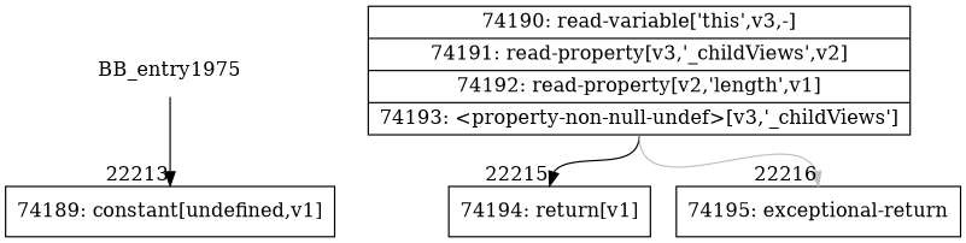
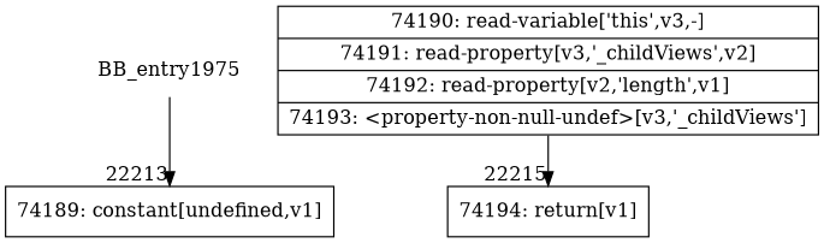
  digraph {
    fontname="DejaVu Serif"
    rankdir=TD
    node [fontname="DejaVu Serif" shape=record]
    edge [fontname="DejaVu Serif" headport=n tailport=s]
    n1 [label=BB_entry1975 shape=none]
    n2 [label="{74189: constant[undefined,v1]}"]
    n3 [label="{74190: read-variable['this',v3,-]|74191: read-property[v3,'_childViews',v2]|74192: read-property[v2,'length',v1]|74193: \<property-non-null-undef\>[v3,'_childViews']}"]
    n4 [label="{74194: return[v1]}"]
-   n5 [label="{74195: exceptional-return}"]
    n1 -> n2 [headlabel="    22213"]
    n3 -> n4 [headlabel="      22215"]
-   n3 -> n5 [color=gray headlabel="      22216"]
  }
